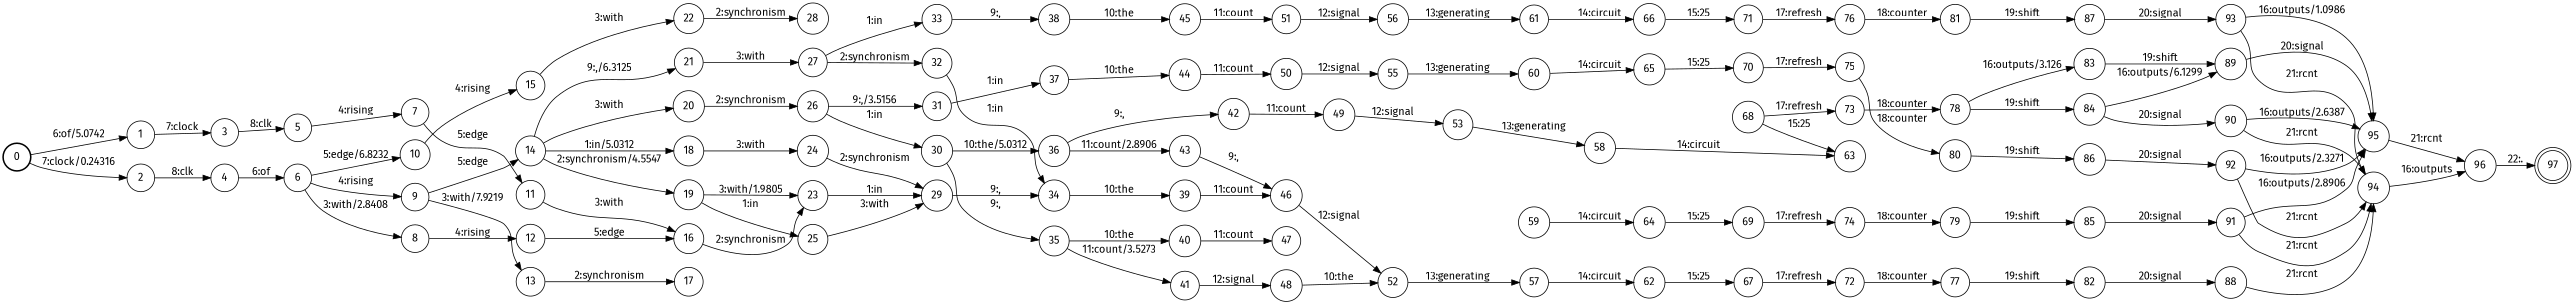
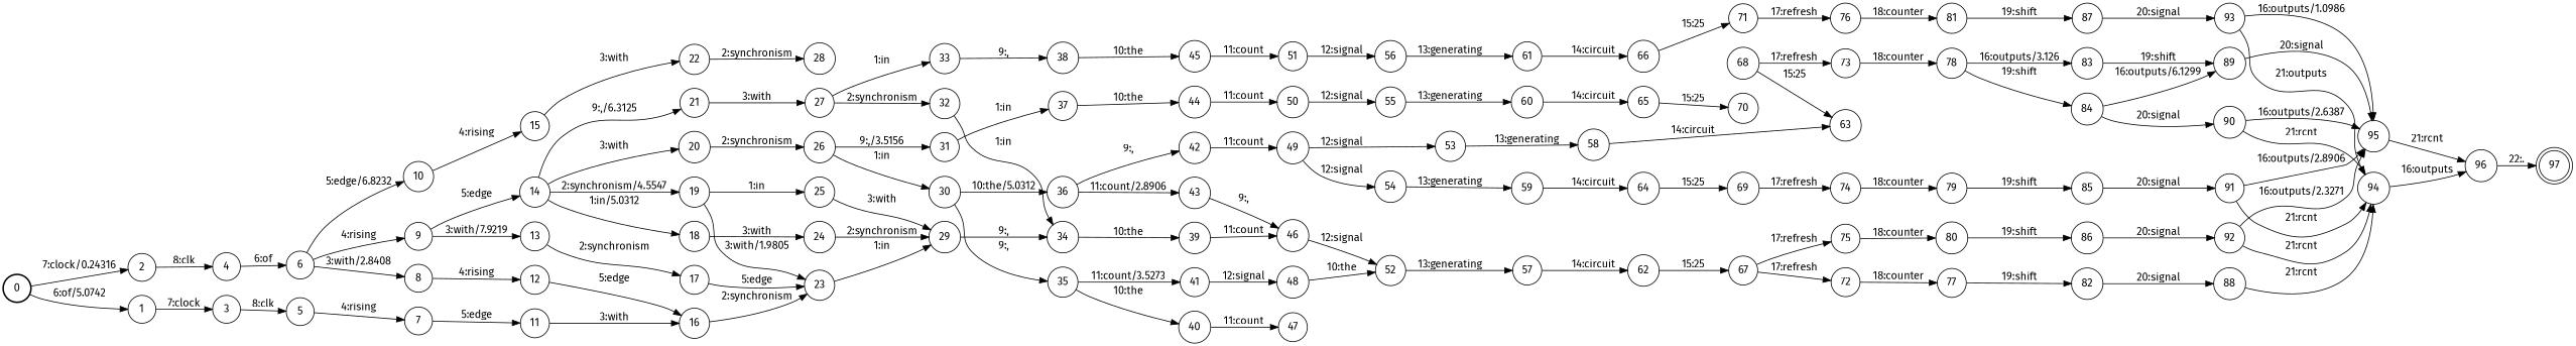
  digraph {
    fontname="Fira Sans"
    nodesep=0.25
    rankdir=LR
    ranksep=0.4
    node [fontname="Fira Sans" fontsize=14 shape=circle style=solid]
    edge [fontname="Fira Sans" fontsize=14]
    n1 [label=0 style=bold]
    n2 [label=1]
    n3 [label=2]
    n4 [label=3]
    n5 [label=4]
    n6 [label=5]
    n7 [label=6]
    n8 [label=7]
    n9 [label=8]
    n10 [label=9]
    n11 [label=10]
    n12 [label=11]
    n13 [label=12]
    n14 [label=13]
    n15 [label=14]
    n16 [label=15]
    n17 [label=16]
    n18 [label=17]
    n19 [label=18]
    n20 [label=19]
    n21 [label=20]
    n22 [label=21]
    n23 [label=22]
    n24 [label=23]
    n25 [label=24]
    n26 [label=25]
    n27 [label=26]
    n28 [label=27]
    n29 [label=28]
    n30 [label=29]
    n31 [label=30]
    n32 [label=31]
    n33 [label=32]
    n34 [label=33]
    n35 [label=34]
    n36 [label=35]
    n37 [label=36]
    n38 [label=37]
    n39 [label=38]
    n40 [label=39]
    n41 [label=40]
    n42 [label=41]
    n43 [label=42]
    n44 [label=43]
    n45 [label=44]
    n46 [label=45]
    n47 [label=46]
    n48 [label=47]
    n49 [label=48]
    n50 [label=49]
    n51 [label=50]
    n52 [label=51]
    n53 [label=52]
    n54 [label=53]
+   n55 [label=54]
    n56 [label=55]
    n57 [label=56]
    n58 [label=57]
    n59 [label=58]
    n60 [label=59]
    n61 [label=60]
    n62 [label=61]
    n63 [label=62]
    n64 [label=63]
    n65 [label=64]
    n66 [label=65]
    n67 [label=66]
    n68 [label=67]
    n69 [label=69]
    n70 [label=70]
    n71 [label=71]
    n72 [label=72]
    n73 [label=68]
    n74 [label=73]
    n75 [label=74]
    n76 [label=75]
    n77 [label=76]
    n78 [label=77]
    n79 [label=78]
    n80 [label=79]
    n81 [label=80]
    n82 [label=81]
    n83 [label=82]
    n84 [label=83]
    n85 [label=84]
    n86 [label=85]
    n87 [label=86]
    n88 [label=87]
    n89 [label=88]
    n90 [label=89]
    n91 [label=90]
    n92 [label=91]
    n93 [label=92]
    n94 [label=93]
    n95 [label=94]
    n96 [label=95]
    n97 [label=96]
    n98 [label=97 shape=doublecircle]
    n1 -> n2 [label="6:of/5.0742"]
    n1 -> n3 [label="7:clock/0.24316"]
    n2 -> n4 [label="7:clock"]
    n3 -> n5 [label="8:clk"]
    n4 -> n6 [label="8:clk"]
    n5 -> n7 [label="6:of"]
    n6 -> n8 [label="4:rising"]
    n7 -> n9 [label="3:with/2.8408"]
    n7 -> n10 [label="4:rising"]
    n7 -> n11 [label="5:edge/6.8232"]
    n8 -> n12 [label="5:edge"]
    n9 -> n13 [label="4:rising"]
    n10 -> n14 [label="3:with/7.9219"]
    n10 -> n15 [label="5:edge"]
    n11 -> n16 [label="4:rising"]
    n12 -> n17 [label="3:with"]
    n13 -> n17 [label="5:edge"]
    n14 -> n18 [label="2:synchronism"]
    n15 -> n19 [label="1:in/5.0312"]
    n15 -> n20 [label="2:synchronism/4.5547"]
    n15 -> n21 [label="3:with"]
    n15 -> n22 [label="9:,/6.3125"]
    n16 -> n23 [label="3:with"]
    n17 -> n24 [label="2:synchronism"]
+   n18 -> n24 [label="5:edge"]
    n19 -> n25 [label="3:with"]
    n20 -> n24 [label="3:with/1.9805"]
    n20 -> n26 [label="1:in"]
    n21 -> n27 [label="2:synchronism"]
    n22 -> n28 [label="3:with"]
    n23 -> n29 [label="2:synchronism"]
    n24 -> n30 [label="1:in"]
    n25 -> n30 [label="2:synchronism"]
    n26 -> n30 [label="3:with"]
    n27 -> n31 [label="1:in"]
    n27 -> n32 [label="9:,/3.5156"]
    n28 -> n33 [label="2:synchronism"]
    n28 -> n34 [label="1:in"]
    n30 -> n35 [label="9:,"]
    n31 -> n36 [label="9:,"]
    n31 -> n37 [label="10:the/5.0312"]
    n32 -> n38 [label="1:in"]
    n33 -> n35 [label="1:in"]
    n34 -> n39 [label="9:,"]
    n35 -> n40 [label="10:the"]
    n36 -> n41 [label="10:the"]
    n36 -> n42 [label="11:count/3.5273"]
    n37 -> n43 [label="9:,"]
    n37 -> n44 [label="11:count/2.8906"]
    n38 -> n45 [label="10:the"]
    n39 -> n46 [label="10:the"]
    n40 -> n47 [label="11:count"]
    n41 -> n48 [label="11:count"]
    n42 -> n49 [label="12:signal"]
    n43 -> n50 [label="11:count"]
    n44 -> n47 [label="9:,"]
    n45 -> n51 [label="11:count"]
    n46 -> n52 [label="11:count"]
    n47 -> n53 [label="12:signal"]
    n49 -> n53 [label="10:the"]
    n50 -> n54 [label="12:signal"]
+   n50 -> n55 [label="12:signal"]
    n51 -> n56 [label="12:signal"]
    n52 -> n57 [label="12:signal"]
    n53 -> n58 [label="13:generating"]
    n54 -> n59 [label="13:generating"]
+   n55 -> n60 [label="13:generating"]
    n56 -> n61 [label="13:generating"]
    n57 -> n62 [label="13:generating"]
    n58 -> n63 [label="14:circuit"]
    n59 -> n64 [label="14:circuit"]
    n60 -> n65 [label="14:circuit"]
    n61 -> n66 [label="14:circuit"]
    n62 -> n67 [label="14:circuit"]
    n63 -> n68 [label="15:25"]
    n65 -> n69 [label="15:25"]
    n66 -> n70 [label="15:25"]
    n67 -> n71 [label="15:25"]
    n68 -> n72 [label="17:refresh"]
    n69 -> n75 [label="17:refresh"]
-   n70 -> n76 [label="17:refresh"]
+   n68 -> n76 [label="17:refresh"]
    n71 -> n77 [label="17:refresh"]
    n72 -> n78 [label="18:counter"]
    n73 -> n64 [label="15:25"]
    n73 -> n74 [label="17:refresh"]
    n74 -> n79 [label="18:counter"]
    n75 -> n80 [label="18:counter"]
    n76 -> n81 [label="18:counter"]
    n77 -> n82 [label="18:counter"]
    n78 -> n83 [label="19:shift"]
    n79 -> n84 [label="16:outputs/3.126"]
    n79 -> n85 [label="19:shift"]
    n80 -> n86 [label="19:shift"]
    n81 -> n87 [label="19:shift"]
    n82 -> n88 [label="19:shift"]
    n83 -> n89 [label="20:signal"]
    n84 -> n90 [label="19:shift"]
    n85 -> n90 [label="16:outputs/6.1299"]
    n85 -> n91 [label="20:signal"]
    n86 -> n92 [label="20:signal"]
    n87 -> n93 [label="20:signal"]
    n88 -> n94 [label="20:signal"]
    n89 -> n95 [label="21:rcnt"]
    n90 -> n96 [label="20:signal"]
    n91 -> n95 [label="21:rcnt"]
    n91 -> n96 [label="16:outputs/2.6387"]
    n92 -> n95 [label="21:rcnt"]
    n92 -> n96 [label="16:outputs/2.8906"]
    n93 -> n95 [label="21:rcnt"]
    n93 -> n96 [label="16:outputs/2.3271"]
-   n94 -> n95 [label="21:rcnt"]
+   n94 -> n95 [label="21:outputs"]
    n94 -> n96 [label="16:outputs/1.0986"]
    n95 -> n97 [label="16:outputs"]
    n96 -> n97 [label="21:rcnt"]
    n97 -> n98 [label="22:."]
  }
